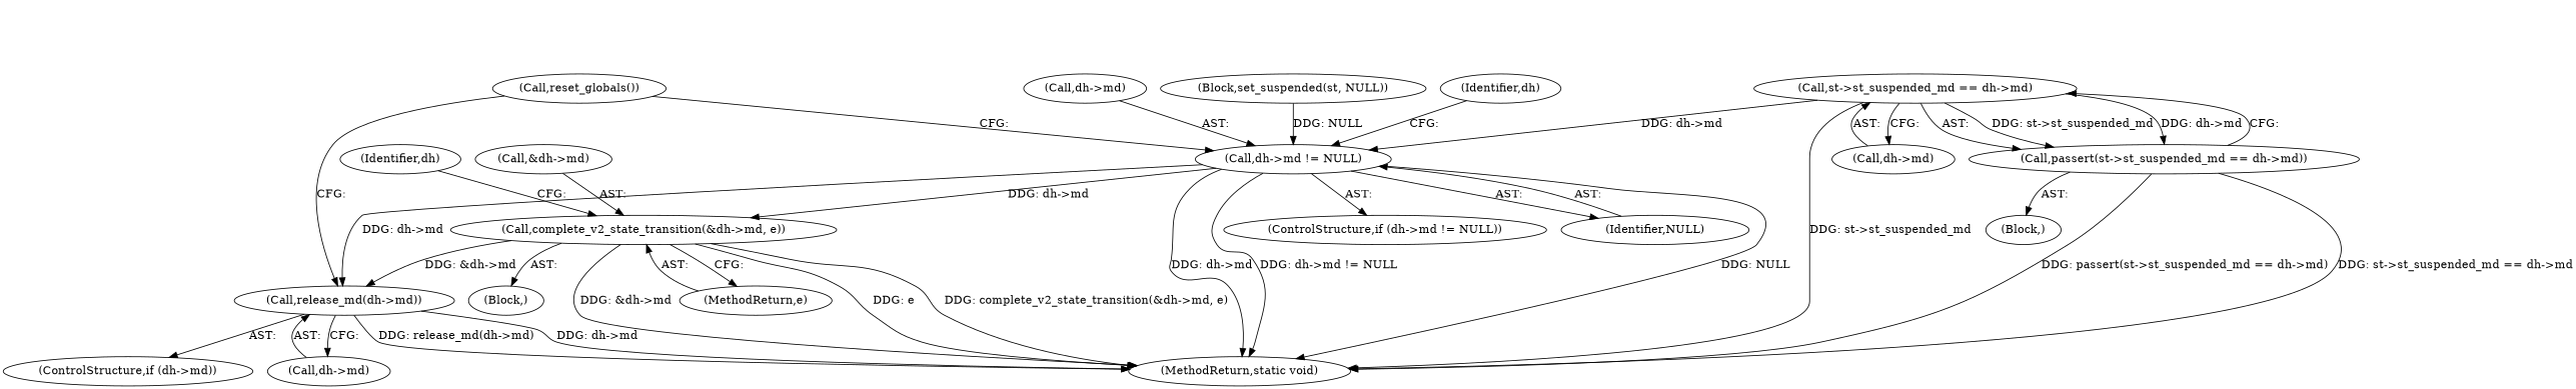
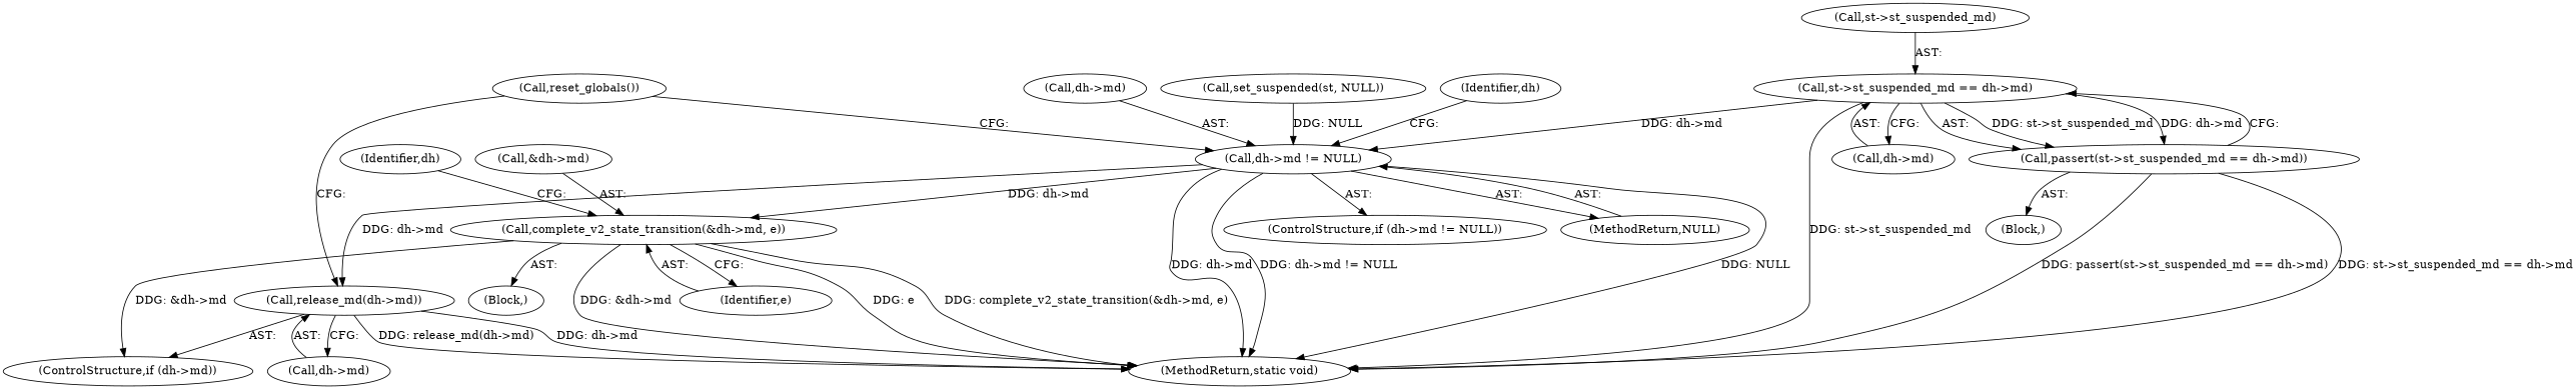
  digraph {
    n1 [label="(Call,st->st_suspended_md == dh->md)"]
    n2 [label="(Call,passert(st->st_suspended_md == dh->md))"]
    n3 [label="(Call,dh->md != NULL)"]
    n4 [label="(MethodReturn,static void)"]
    n5 [label="(Call,dh->md)"]
    n6 [label="(Block,)"]
    n7 [label="(Call,complete_v2_state_transition(&dh->md, e))"]
    n8 [label="(Call,release_md(dh->md))"]
-   n9 [label="(Identifier,NULL)"]
+   n9 [label="(MethodReturn,NULL)"]
    n10 [label="(ControlStructure,if (dh->md != NULL))"]
-   n11 [label="(MethodReturn,e)"]
+   n11 [label="(Identifier,e)"]
    n12 [label="(Block,)"]
    n13 [label="(ControlStructure,if (dh->md))"]
    n14 [label="(Call,dh->md)"]
+   n15 [label="(Call,st->st_suspended_md)"]
    n16 [label="(Identifier,dh)"]
    n17 [label="(Call,dh->md)"]
    n18 [label="(Call,reset_globals())"]
-   n19 [label="(Block,set_suspended(st, NULL))"]
+   n19 [label="(Call,set_suspended(st, NULL))"]
    n20 [label="(Call,&dh->md)"]
    n21 [label="(Identifier,dh)"]
    n1 -> n2 [label="AST: "]
    n1 -> n2 [label="DDG: st->st_suspended_md"]
    n1 -> n2 [label="DDG: dh->md"]
    n1 -> n3 [label="DDG: dh->md"]
    n1 -> n4 [label="DDG: st->st_suspended_md"]
    n1 -> n5 [label="CFG: "]
    n2 -> n1 [label="CFG: "]
    n2 -> n4 [label="DDG: passert(st->st_suspended_md == dh->md)"]
    n2 -> n4 [label="DDG: st->st_suspended_md == dh->md"]
    n2 -> n6 [label="AST: "]
    n3 -> n4 [label="DDG: NULL"]
    n3 -> n4 [label="DDG: dh->md"]
    n3 -> n4 [label="DDG: dh->md != NULL"]
    n3 -> n7 [label="DDG: dh->md"]
    n3 -> n8 [label="DDG: dh->md"]
    n3 -> n9 [label="AST: "]
    n3 -> n10 [label="AST: "]
    n5 -> n1 [label="AST: "]
    n7 -> n4 [label="DDG: &dh->md"]
    n7 -> n4 [label="DDG: e"]
    n7 -> n4 [label="DDG: complete_v2_state_transition(&dh->md, e)"]
-   n7 -> n8 [label="DDG: &dh->md"]
+   n7 -> n13 [label="DDG: &dh->md"]
    n7 -> n11 [label="CFG: "]
    n7 -> n12 [label="AST: "]
    n8 -> n4 [label="DDG: dh->md"]
    n8 -> n4 [label="DDG: release_md(dh->md)"]
    n8 -> n13 [label="AST: "]
    n8 -> n14 [label="CFG: "]
    n9 -> n3 [label="AST: "]
    n11 -> n7 [label="AST: "]
    n14 -> n8 [label="AST: "]
+   n15 -> n1 [label="AST: "]
    n16 -> n7 [label="CFG: "]
    n17 -> n3 [label="AST: "]
    n18 -> n3 [label="CFG: "]
    n18 -> n8 [label="CFG: "]
    n19 -> n3 [label="DDG: NULL"]
    n20 -> n7 [label="AST: "]
    n21 -> n3 [label="CFG: "]
  }
